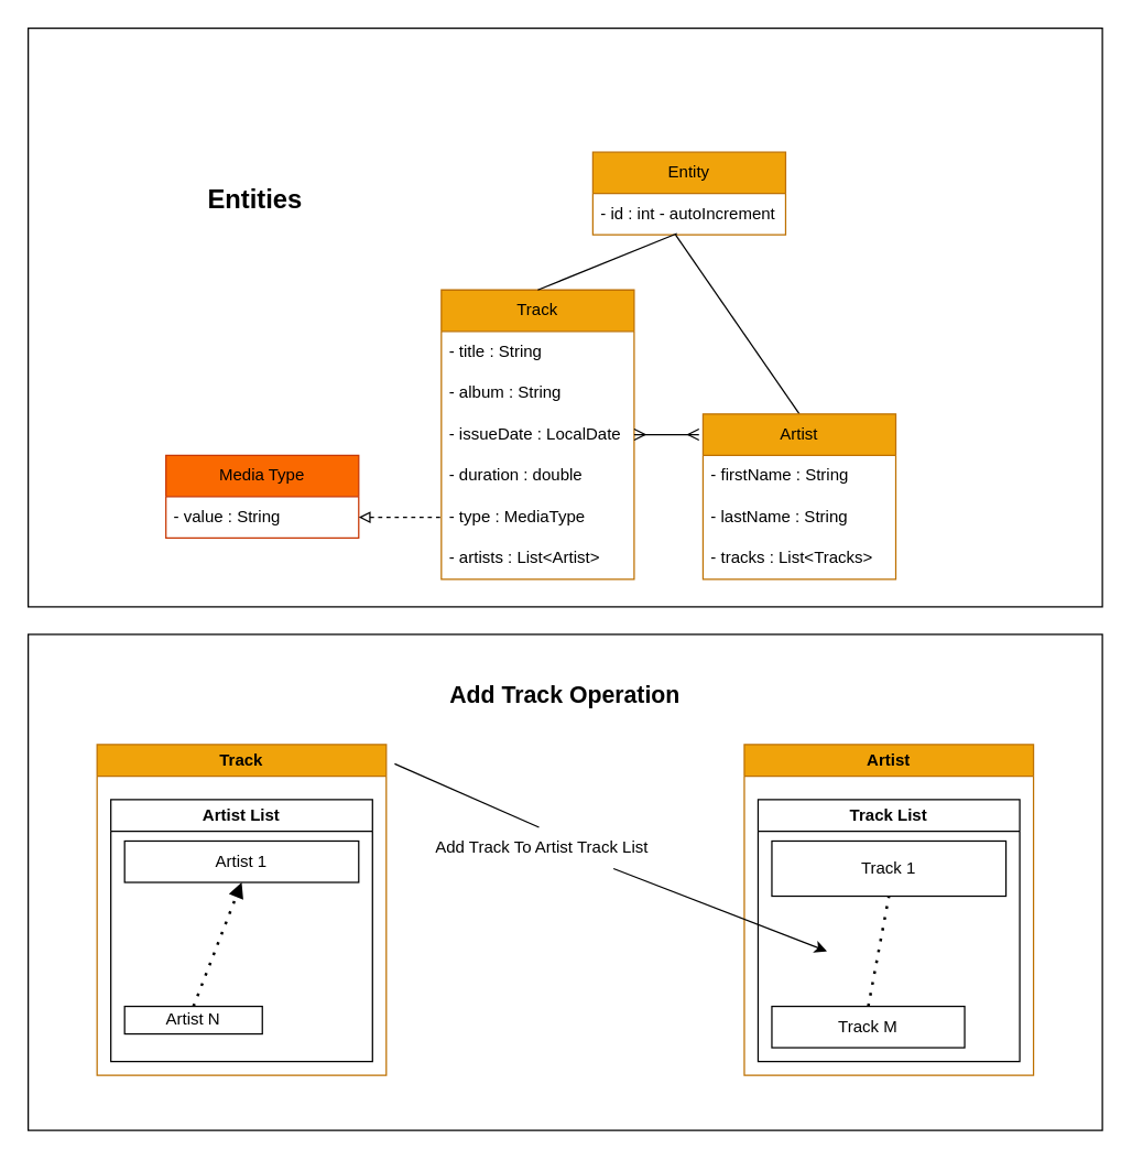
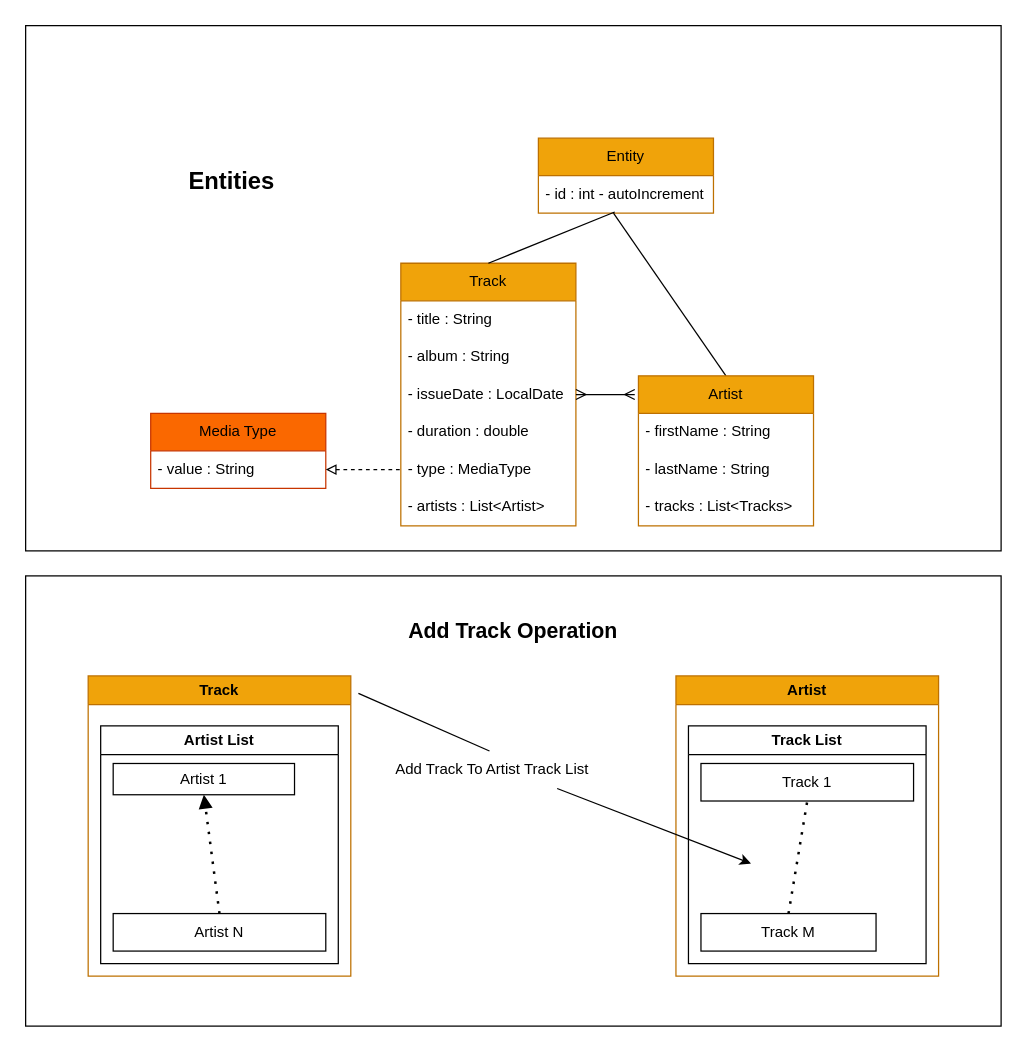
  <mxCell id="0" />
  <mxCell id="1" parent="0" />
  <mxCell id="2" value="" style="rounded=0;whiteSpace=wrap;html=1;fontSize=17;" parent="1" vertex="1"><mxGeometry x="20" y="20" width="780" height="420" as="geometry" /></mxCell>
  <mxCell id="3" value="" style="rounded=0;whiteSpace=wrap;html=1;fontSize=17;" parent="1" vertex="1"><mxGeometry x="20" y="460" width="780" height="360" as="geometry" /></mxCell>
  <mxCell id="4" value="Track" style="swimlane;fontStyle=0;childLayout=stackLayout;horizontal=1;startSize=30;horizontalStack=0;resizeParent=1;resizeParentMax=0;resizeLast=0;collapsible=1;marginBottom=0;whiteSpace=wrap;html=1;fillColor=#f0a30a;fontColor=#000000;strokeColor=#BD7000;" parent="1" vertex="1"><mxGeometry x="320" y="210" width="140" height="210" as="geometry" /></mxCell>
  <mxCell id="5" value="- title : String" style="text;strokeColor=none;fillColor=none;align=left;verticalAlign=middle;spacingLeft=4;spacingRight=4;overflow=hidden;points=[[0,0.5],[1,0.5]];portConstraint=eastwest;rotatable=0;whiteSpace=wrap;html=1;" parent="4" vertex="1"><mxGeometry y="30" width="140" height="30" as="geometry" /></mxCell>
  <mxCell id="6" value="- album : String" style="text;strokeColor=none;fillColor=none;align=left;verticalAlign=middle;spacingLeft=4;spacingRight=4;overflow=hidden;points=[[0,0.5],[1,0.5]];portConstraint=eastwest;rotatable=0;whiteSpace=wrap;html=1;" parent="4" vertex="1"><mxGeometry y="60" width="140" height="30" as="geometry" /></mxCell>
  <mxCell id="7" value="- issueDate : LocalDate" style="text;strokeColor=none;fillColor=none;align=left;verticalAlign=middle;spacingLeft=4;spacingRight=4;overflow=hidden;points=[[0,0.5],[1,0.5]];portConstraint=eastwest;rotatable=0;whiteSpace=wrap;html=1;" parent="4" vertex="1"><mxGeometry y="90" width="140" height="30" as="geometry" /></mxCell>
  <mxCell id="8" value="- duration : double" style="text;strokeColor=none;fillColor=none;align=left;verticalAlign=middle;spacingLeft=4;spacingRight=4;overflow=hidden;points=[[0,0.5],[1,0.5]];portConstraint=eastwest;rotatable=0;whiteSpace=wrap;html=1;" parent="4" vertex="1"><mxGeometry y="120" width="140" height="30" as="geometry" /></mxCell>
  <mxCell id="9" value="- type : MediaType" style="text;strokeColor=none;fillColor=none;align=left;verticalAlign=middle;spacingLeft=4;spacingRight=4;overflow=hidden;points=[[0,0.5],[1,0.5]];portConstraint=eastwest;rotatable=0;whiteSpace=wrap;html=1;" parent="4" vertex="1"><mxGeometry y="150" width="140" height="30" as="geometry" /></mxCell>
  <mxCell id="10" value="- artists : List&amp;lt;Artist&amp;gt;" style="text;strokeColor=none;fillColor=none;align=left;verticalAlign=middle;spacingLeft=4;spacingRight=4;overflow=hidden;points=[[0,0.5],[1,0.5]];portConstraint=eastwest;rotatable=0;whiteSpace=wrap;html=1;" parent="4" vertex="1"><mxGeometry y="180" width="140" height="30" as="geometry" /></mxCell>
  <mxCell id="11" value="Entity" style="swimlane;fontStyle=0;childLayout=stackLayout;horizontal=1;startSize=30;horizontalStack=0;resizeParent=1;resizeParentMax=0;resizeLast=0;collapsible=1;marginBottom=0;whiteSpace=wrap;html=1;fillColor=#f0a30a;fontColor=#000000;strokeColor=#BD7000;" parent="1" vertex="1"><mxGeometry x="430" y="110" width="140" height="60" as="geometry" /></mxCell>
  <mxCell id="12" value="- id : int - autoIncrement" style="text;strokeColor=none;fillColor=none;align=left;verticalAlign=middle;spacingLeft=4;spacingRight=4;overflow=hidden;points=[[0,0.5],[1,0.5]];portConstraint=eastwest;rotatable=0;whiteSpace=wrap;html=1;" parent="11" vertex="1"><mxGeometry y="30" width="140" height="30" as="geometry" /></mxCell>
  <mxCell id="13" value="Media Type" style="swimlane;fontStyle=0;childLayout=stackLayout;horizontal=1;startSize=30;horizontalStack=0;resizeParent=1;resizeParentMax=0;resizeLast=0;collapsible=1;marginBottom=0;whiteSpace=wrap;html=1;fillColor=#fa6800;strokeColor=#C73500;fontColor=#000000;" parent="1" vertex="1"><mxGeometry x="120" y="330" width="140" height="60" as="geometry" /></mxCell>
  <mxCell id="14" value="- value : String" style="text;strokeColor=none;fillColor=none;align=left;verticalAlign=middle;spacingLeft=4;spacingRight=4;overflow=hidden;points=[[0,0.5],[1,0.5]];portConstraint=eastwest;rotatable=0;whiteSpace=wrap;html=1;" parent="13" vertex="1"><mxGeometry y="30" width="140" height="30" as="geometry" /></mxCell>
  <mxCell id="15" value="" style="edgeStyle=entityRelationEdgeStyle;fontSize=12;html=1;endArrow=none;startArrow=block;rounded=0;exitX=1;exitY=0.5;exitDx=0;exitDy=0;entryX=0;entryY=0.5;entryDx=0;entryDy=0;endFill=0;startFill=0;dashed=1;" parent="1" source="14" target="9" edge="1"><mxGeometry width="100" height="100" relative="1" as="geometry"><mxPoint x="370" y="370" as="sourcePoint" /><mxPoint x="240" y="460" as="targetPoint" /></mxGeometry></mxCell>
  <mxCell id="16" value="" style="endArrow=none;html=1;rounded=0;entryX=0.436;entryY=0.967;entryDx=0;entryDy=0;entryPerimeter=0;exitX=0.5;exitY=0;exitDx=0;exitDy=0;" parent="1" source="4" target="12" edge="1"><mxGeometry relative="1" as="geometry"><mxPoint x="340" y="320" as="sourcePoint" /><mxPoint x="500" y="320" as="targetPoint" /></mxGeometry></mxCell>
  <mxCell id="17" value="" style="endArrow=none;html=1;rounded=0;entryX=0.429;entryY=1;entryDx=0;entryDy=0;entryPerimeter=0;exitX=0.5;exitY=0;exitDx=0;exitDy=0;" parent="1" source="18" target="12" edge="1"><mxGeometry relative="1" as="geometry"><mxPoint x="140" y="230" as="sourcePoint" /><mxPoint x="211.04" y="149.01" as="targetPoint" /></mxGeometry></mxCell>
  <mxCell id="18" value="Artist" style="swimlane;fontStyle=0;childLayout=stackLayout;horizontal=1;startSize=30;horizontalStack=0;resizeParent=1;resizeParentMax=0;resizeLast=0;collapsible=1;marginBottom=0;whiteSpace=wrap;html=1;fillColor=#f0a30a;fontColor=#000000;strokeColor=#BD7000;" parent="1" vertex="1"><mxGeometry x="510" y="300" width="140" height="120" as="geometry" /></mxCell>
  <mxCell id="19" value="- firstName : String" style="text;strokeColor=none;fillColor=none;align=left;verticalAlign=middle;spacingLeft=4;spacingRight=4;overflow=hidden;points=[[0,0.5],[1,0.5]];portConstraint=eastwest;rotatable=0;whiteSpace=wrap;html=1;" parent="18" vertex="1"><mxGeometry y="30" width="140" height="30" as="geometry" /></mxCell>
  <mxCell id="20" value="- lastName : String" style="text;strokeColor=none;fillColor=none;align=left;verticalAlign=middle;spacingLeft=4;spacingRight=4;overflow=hidden;points=[[0,0.5],[1,0.5]];portConstraint=eastwest;rotatable=0;whiteSpace=wrap;html=1;" parent="18" vertex="1"><mxGeometry y="60" width="140" height="30" as="geometry" /></mxCell>
  <mxCell id="21" value="- tracks : List&amp;lt;Tracks&amp;gt;" style="text;strokeColor=none;fillColor=none;align=left;verticalAlign=middle;spacingLeft=4;spacingRight=4;overflow=hidden;points=[[0,0.5],[1,0.5]];portConstraint=eastwest;rotatable=0;whiteSpace=wrap;html=1;" parent="18" vertex="1"><mxGeometry y="90" width="140" height="30" as="geometry" /></mxCell>
  <mxCell id="22" style="edgeStyle=orthogonalEdgeStyle;rounded=0;orthogonalLoop=1;jettySize=auto;html=1;entryX=-0.021;entryY=0.125;entryDx=0;entryDy=0;entryPerimeter=0;endArrow=ERmany;endFill=0;startArrow=ERmany;startFill=0;" parent="1" source="4" target="18" edge="1"><mxGeometry relative="1" as="geometry" /></mxCell>
  <mxCell id="23" value="Track" style="swimlane;whiteSpace=wrap;html=1;fillColor=#f0a30a;fontColor=#000000;strokeColor=#BD7000;" parent="1" vertex="1"><mxGeometry x="70" y="540" width="210" height="240" as="geometry" /></mxCell>
  <mxCell id="24" value="Artist List" style="swimlane;whiteSpace=wrap;html=1;" parent="23" vertex="1"><mxGeometry x="10" y="40" width="190" height="190" as="geometry" /></mxCell>
- <mxCell id="25" value="Artist 1" style="rounded=0;whiteSpace=wrap;html=1;" parent="24" vertex="1"><mxGeometry x="10" y="30" width="170" height="30" as="geometry" /></mxCell>
- <mxCell id="26" value="Artist N" style="rounded=0;whiteSpace=wrap;html=1;" parent="24" vertex="1"><mxGeometry x="10" y="150" width="100" height="20" as="geometry" /></mxCell>
+ <mxCell id="25" value="Artist 1" style="rounded=0;whiteSpace=wrap;html=1;" parent="24" vertex="1"><mxGeometry x="10" y="30" width="145" height="25" as="geometry" /></mxCell>
+ <mxCell id="26" value="Artist N" style="rounded=0;whiteSpace=wrap;html=1;" parent="24" vertex="1"><mxGeometry x="10" y="150" width="170" height="30" as="geometry" /></mxCell>
  <mxCell id="27" value="" style="endArrow=block;dashed=1;html=1;dashPattern=1 3;strokeWidth=2;rounded=0;entryX=0.5;entryY=1;entryDx=0;entryDy=0;exitX=0.5;exitY=0;exitDx=0;exitDy=0;" parent="24" source="26" target="25" edge="1"><mxGeometry width="50" height="50" relative="1" as="geometry"><mxPoint x="90" y="140" as="sourcePoint" /><mxPoint x="120" y="70" as="targetPoint" /></mxGeometry></mxCell>
  <mxCell id="28" value="Artist" style="swimlane;whiteSpace=wrap;html=1;fillColor=#f0a30a;fontColor=#000000;strokeColor=#BD7000;" parent="1" vertex="1"><mxGeometry x="540" y="540" width="210" height="240" as="geometry" /></mxCell>
  <mxCell id="29" value="Track List" style="swimlane;whiteSpace=wrap;html=1;" parent="28" vertex="1"><mxGeometry x="10" y="40" width="190" height="190" as="geometry" /></mxCell>
- <mxCell id="30" value="Track 1" style="rounded=0;whiteSpace=wrap;html=1;" parent="29" vertex="1"><mxGeometry x="10" y="30" width="170" height="40" as="geometry" /></mxCell>
+ <mxCell id="30" value="Track 1" style="rounded=0;whiteSpace=wrap;html=1;" parent="29" vertex="1"><mxGeometry x="10" y="30" width="170" height="30" as="geometry" /></mxCell>
  <mxCell id="31" value="Track M" style="rounded=0;whiteSpace=wrap;html=1;" parent="29" vertex="1"><mxGeometry x="10" y="150" width="140" height="30" as="geometry" /></mxCell>
  <mxCell id="32" value="" style="endArrow=none;dashed=1;html=1;dashPattern=1 3;strokeWidth=2;rounded=0;entryX=0.5;entryY=1;entryDx=0;entryDy=0;exitX=0.5;exitY=0;exitDx=0;exitDy=0;" parent="29" source="31" target="30" edge="1"><mxGeometry width="50" height="50" relative="1" as="geometry"><mxPoint x="90" y="140" as="sourcePoint" /><mxPoint x="120" y="70" as="targetPoint" /></mxGeometry></mxCell>
  <mxCell id="33" value="" style="endArrow=classic;html=1;rounded=0;startArrow=none;exitX=0.587;exitY=1;exitDx=0;exitDy=0;exitPerimeter=0;" parent="1" source="34" edge="1"><mxGeometry width="50" height="50" relative="1" as="geometry"><mxPoint x="430" y="630" as="sourcePoint" /><mxPoint x="600" y="690" as="targetPoint" /></mxGeometry></mxCell>
  <mxCell id="34" value="Add Track To Artist Track List" style="text;strokeColor=none;fillColor=none;align=left;verticalAlign=middle;spacingLeft=4;spacingRight=4;overflow=hidden;points=[[0,0.5],[1,0.5]];portConstraint=eastwest;rotatable=0;whiteSpace=wrap;html=1;" parent="1" vertex="1"><mxGeometry x="310" y="600" width="230" height="30" as="geometry" /></mxCell>
  <mxCell id="35" value="" style="endArrow=none;html=1;rounded=0;exitX=1.029;exitY=0.058;exitDx=0;exitDy=0;exitPerimeter=0;" parent="1" source="23" target="34" edge="1"><mxGeometry width="50" height="50" relative="1" as="geometry"><mxPoint x="286.09" y="553.92" as="sourcePoint" /><mxPoint x="600" y="690" as="targetPoint" /></mxGeometry></mxCell>
  <mxCell id="36" value="Add Track Operation" style="text;strokeColor=none;fillColor=none;align=center;verticalAlign=middle;spacingLeft=4;spacingRight=4;overflow=hidden;points=[[0,0.5],[1,0.5]];portConstraint=eastwest;rotatable=0;whiteSpace=wrap;html=1;fontStyle=1;fontSize=17;" parent="1" vertex="1"><mxGeometry x="295" y="490" width="230" height="30" as="geometry" /></mxCell>
  <mxCell id="37" value="&lt;b style=&quot;font-size: 19px;&quot;&gt;&lt;font style=&quot;font-size: 19px;&quot;&gt;Entities&lt;/font&gt;&lt;/b&gt;" style="text;html=1;strokeColor=none;fillColor=none;align=center;verticalAlign=middle;whiteSpace=wrap;rounded=0;fontSize=19;" parent="1" vertex="1"><mxGeometry x="155" y="130" width="60" height="30" as="geometry" /></mxCell>
